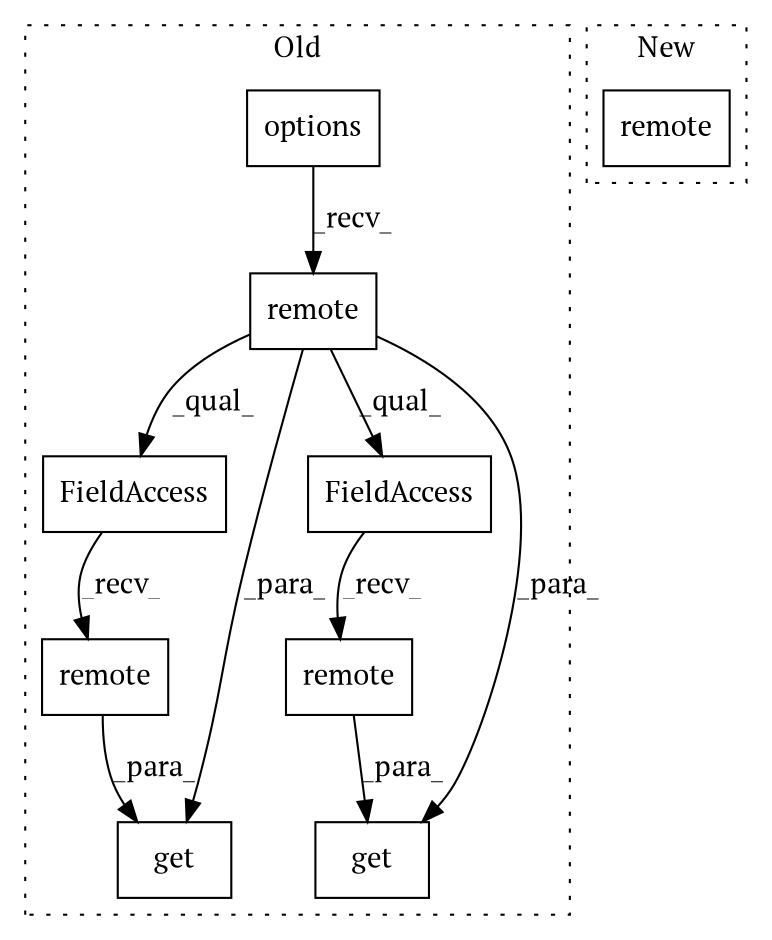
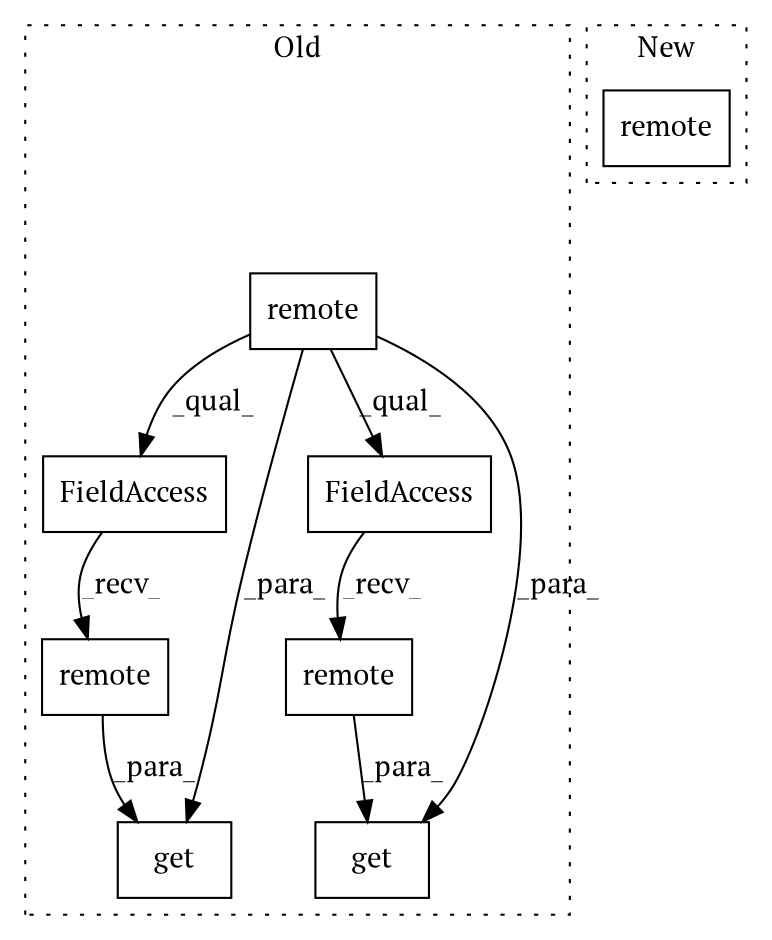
  digraph {
    fontname="PT Serif"
    node [a=32 l="7,1" shape=box fontname="PT Serif"]
    edge [fontname="PT Serif"]
    n1 [label=remote s="2626,2668"]
    n2 [a=22 l=25 label=FieldAccess s=2600]
    n3 [label=remote s="2560,2585"]
    n4 [l="4,1" label=get s="2596,2669"]
    n5 [label=remote s="2718,2742"]
    n6 [a=22 l=33 label=FieldAccess s=2684]
-   n7 [l="8,1" label=options s="2528,2558"]
    n8 [l="4,1" label=get s="2680,2743"]
    n9 [label=remote s="2647,2759"]
    subgraph cluster_1 {
      label=Old
      style=dotted
      n1
      n2
      n3
      n4
      n5
      n6
-     n7
      n8
    }
    subgraph cluster_2 {
      label=New
      style=dotted
      n9
    }
    n1 -> n4 [label=_para_]
    n2 -> n1 [label=_recv_]
    n3 -> n2 [label=_qual_]
    n3 -> n4 [label=_para_]
    n3 -> n6 [label=_qual_]
    n3 -> n8 [label=_para_]
    n5 -> n8 [label=_para_]
    n6 -> n5 [label=_recv_]
-   n7 -> n3 [label=_recv_]
  }
